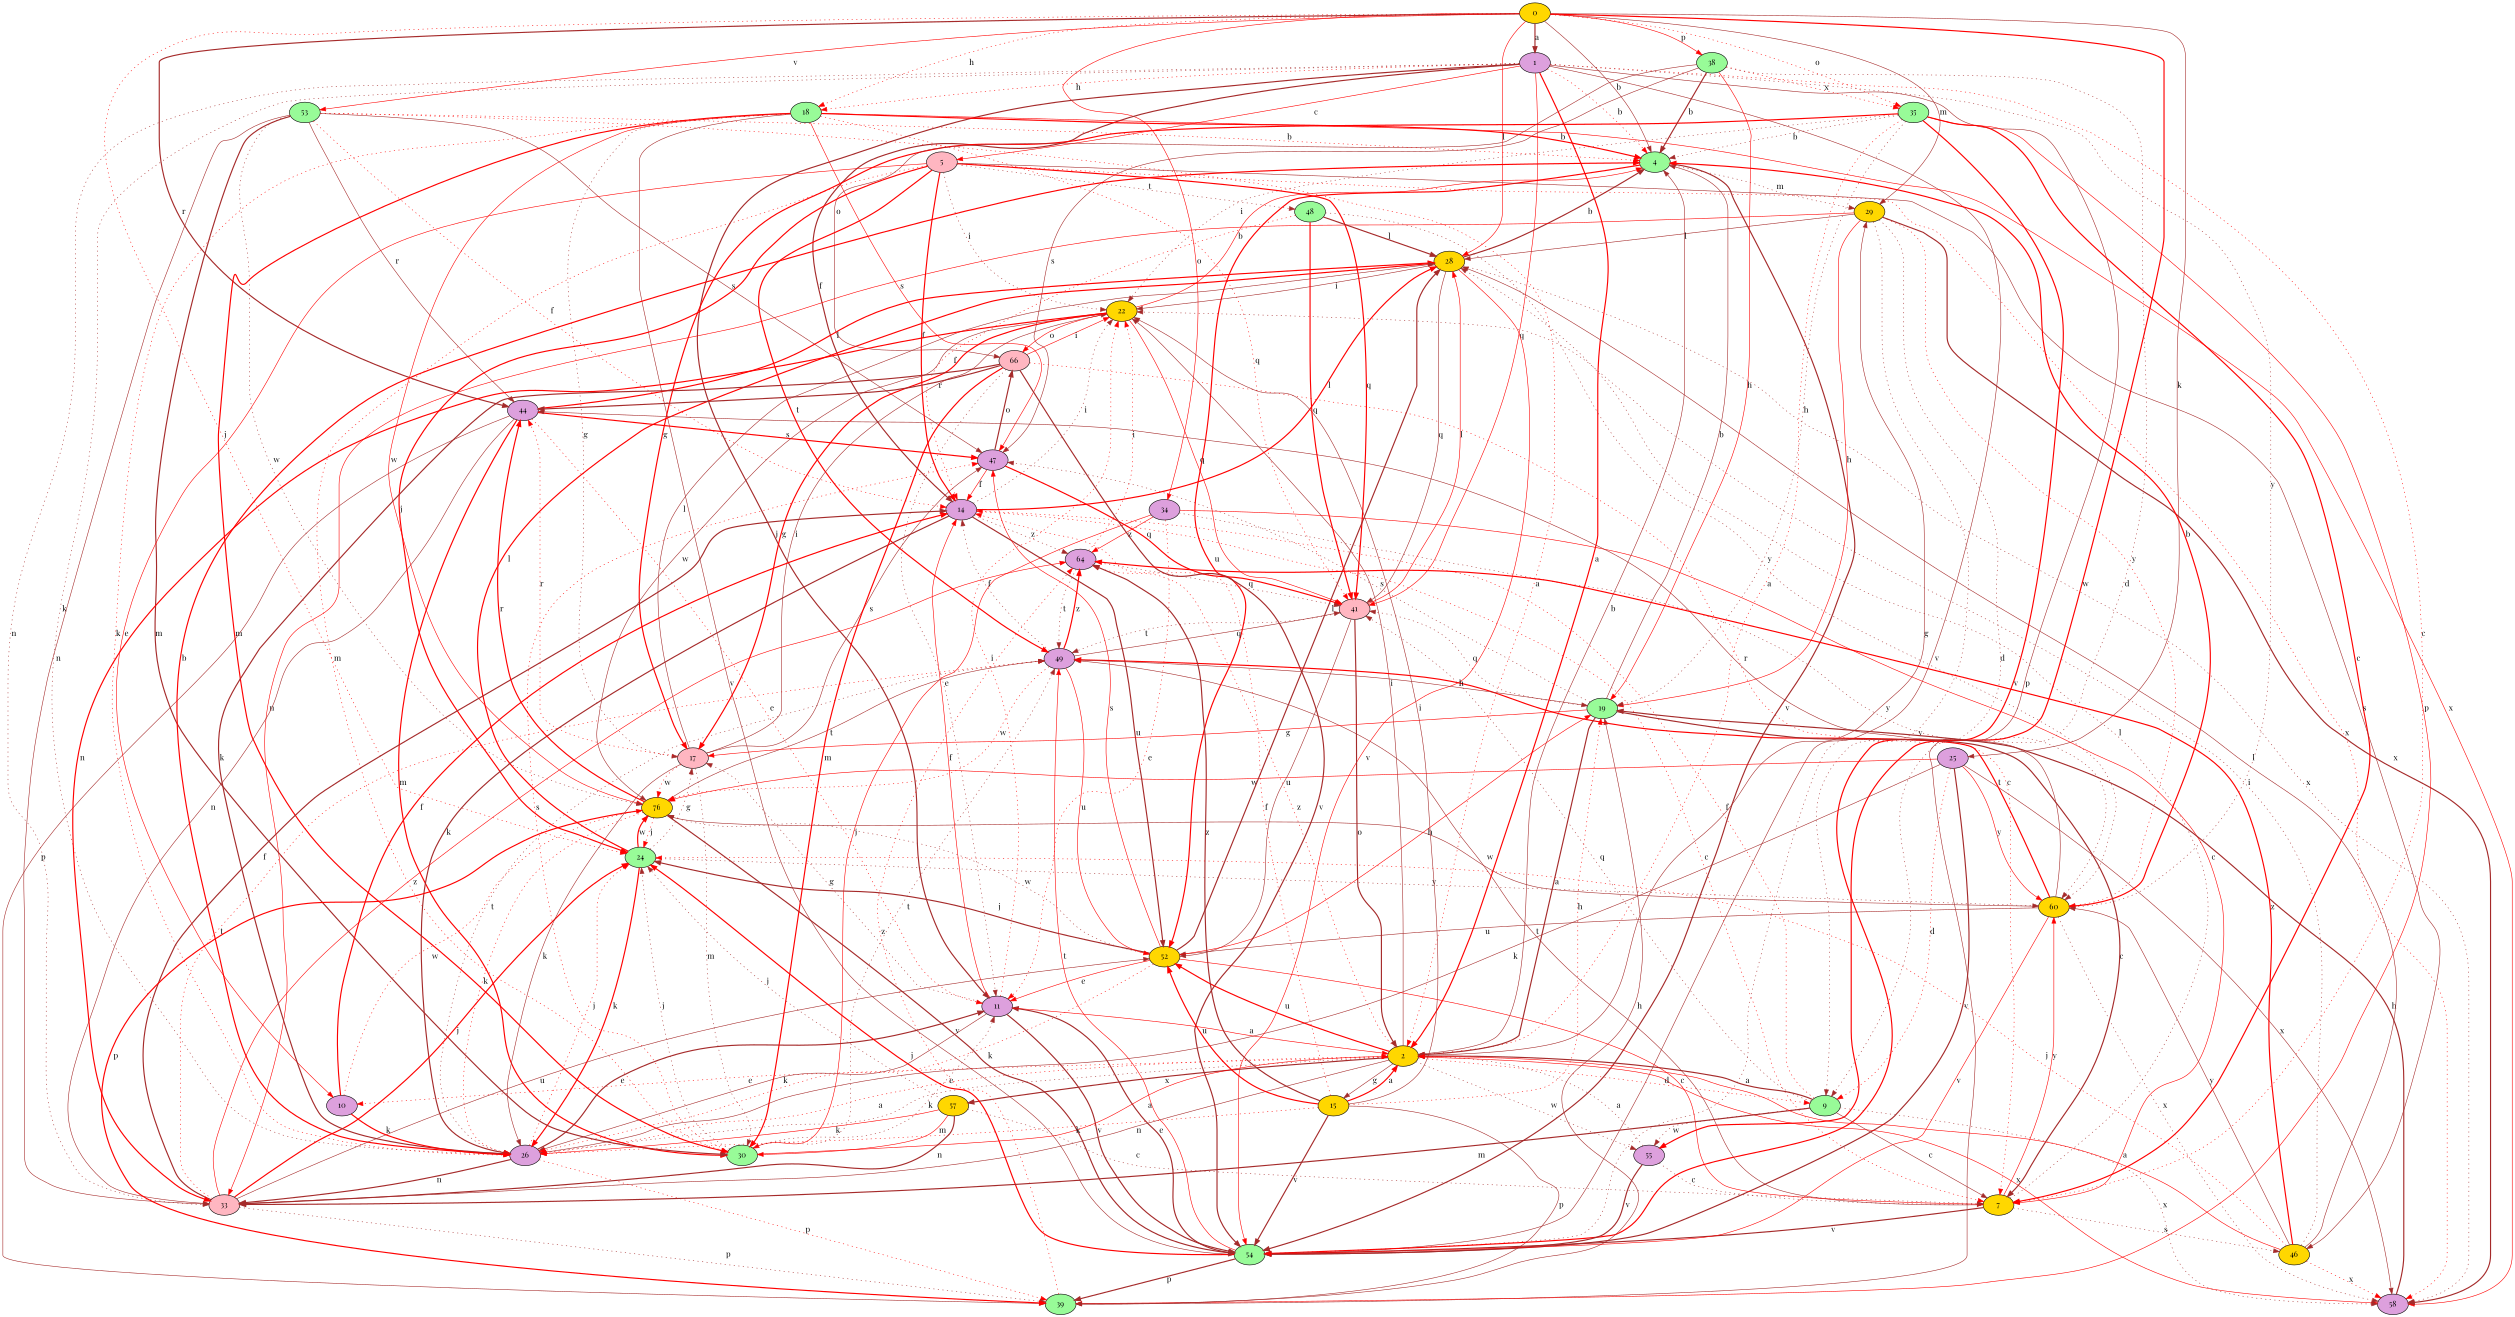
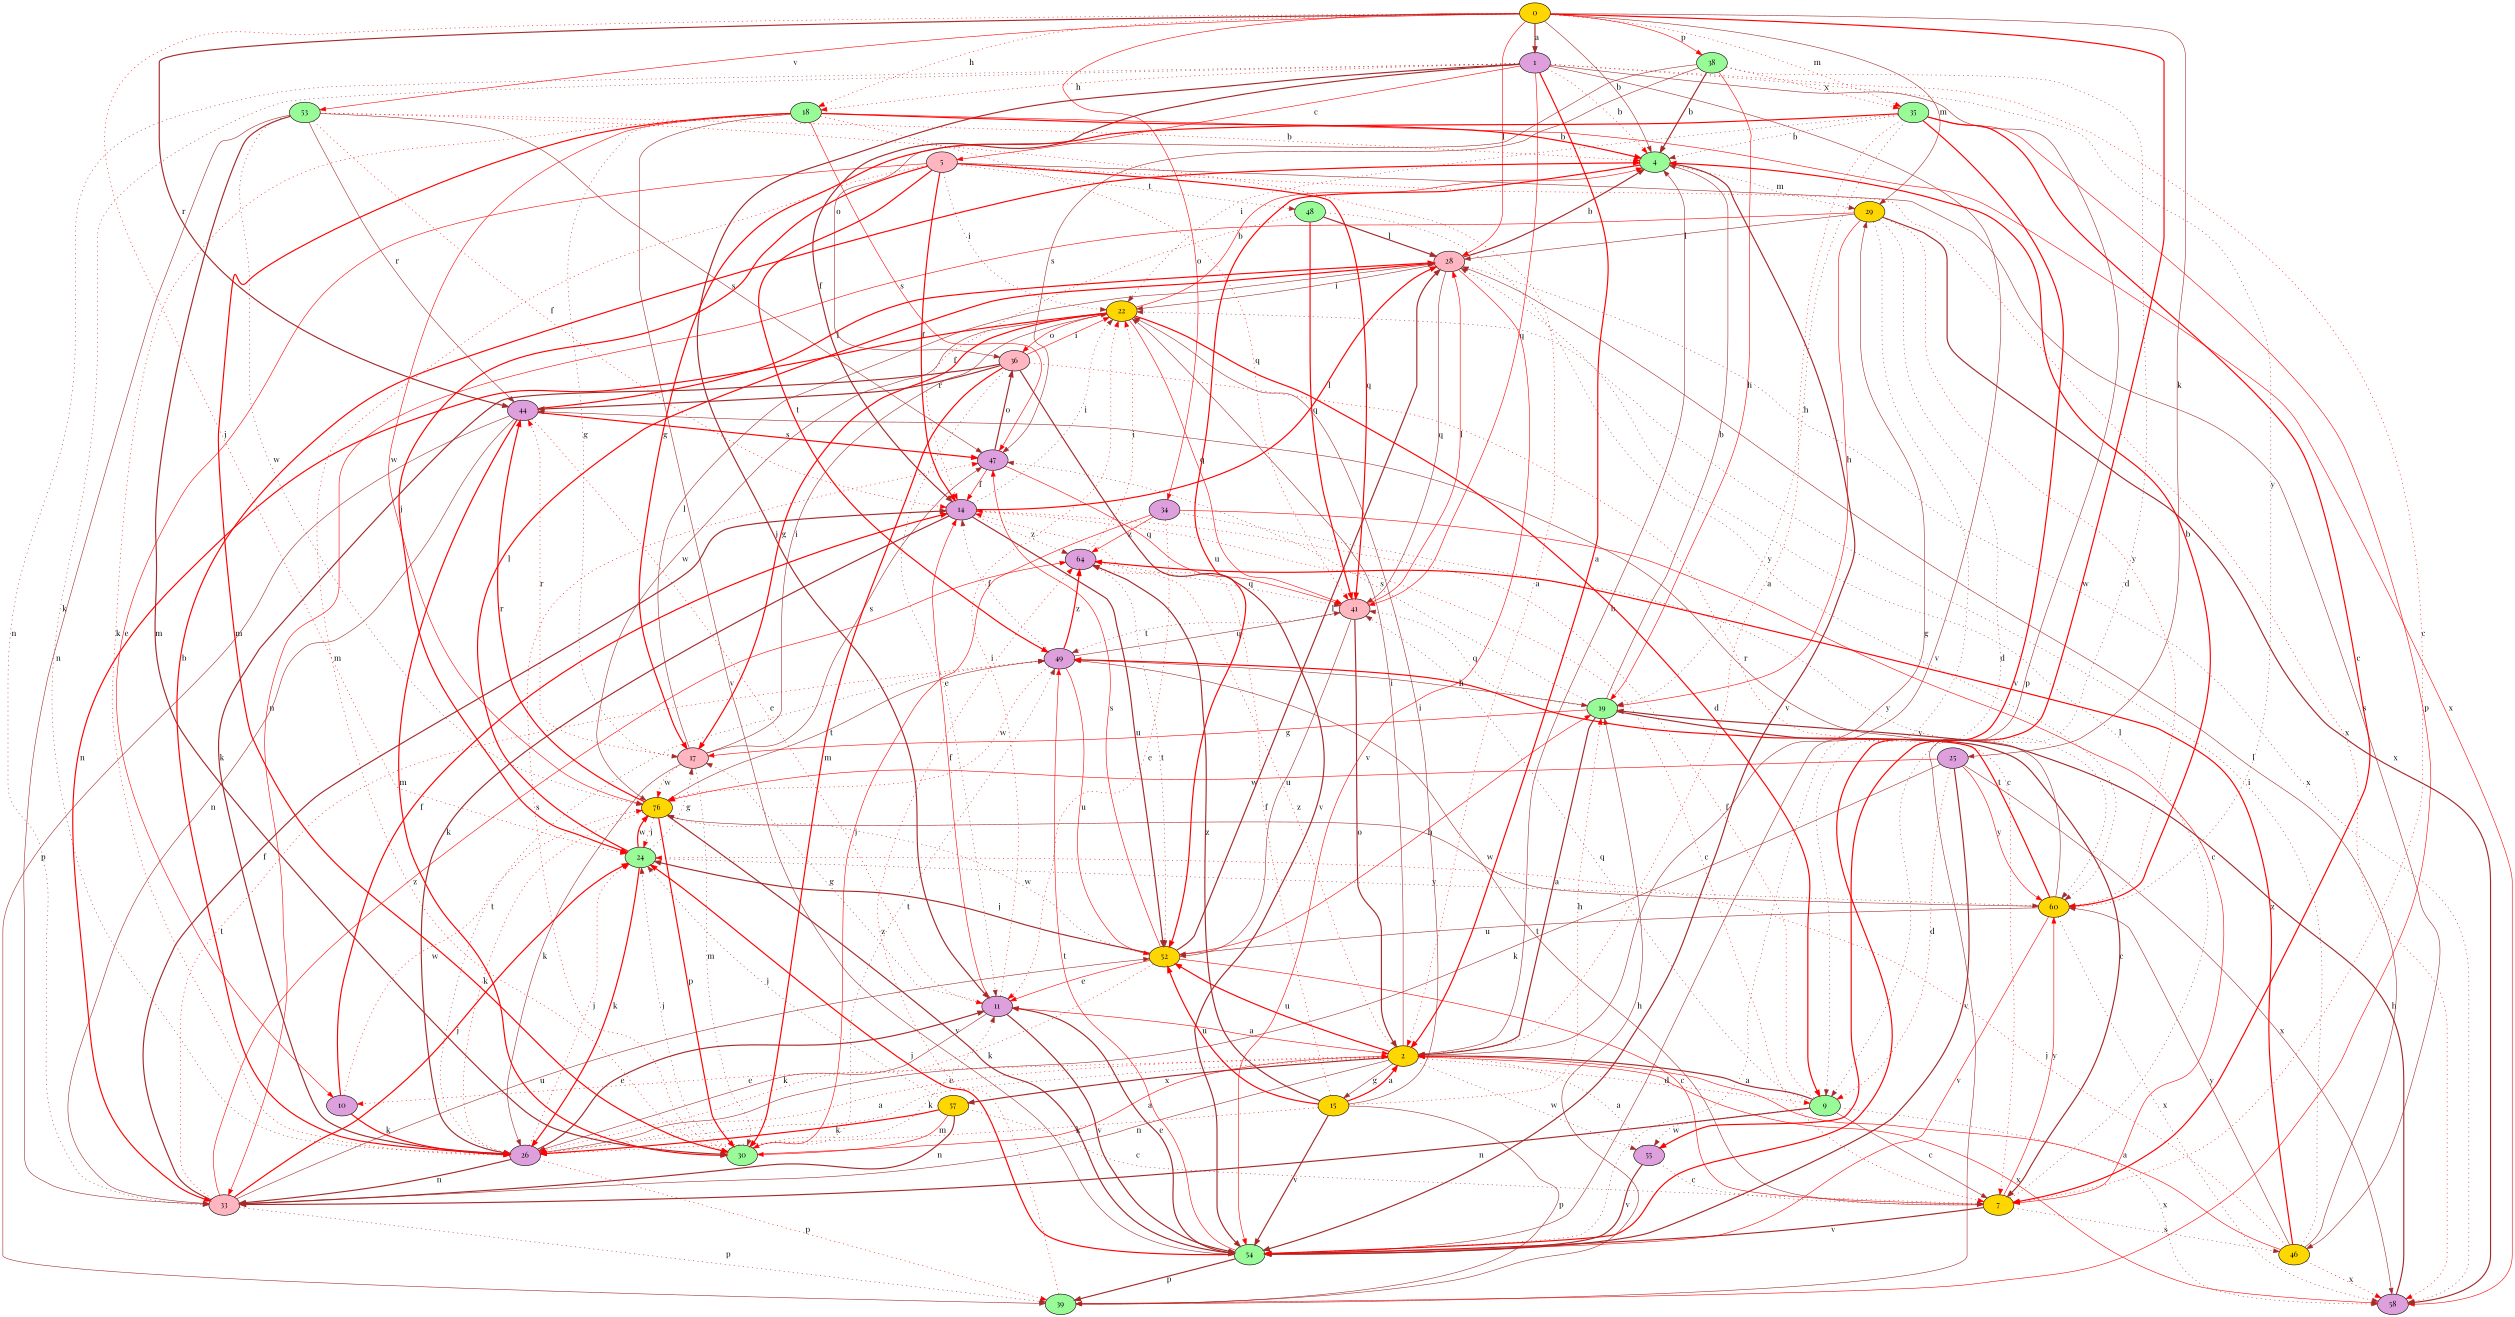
  strict digraph {
    fontname="Playfair Display"
    node [fillcolor=plum fontname="Playfair Display" style=filled]
    edge [color=brown fontname="Playfair Display" style=dotted]
    0 [fillcolor=gold]
    1
    4 [fillcolor=palegreen]
    18 [fillcolor=palegreen]
    24 [fillcolor=palegreen]
    25
-   28 [fillcolor=gold]
+   28 [fillcolor=lightpink]
    29 [fillcolor=gold]
    34
    35 [fillcolor=palegreen]
    38 [fillcolor=palegreen]
    44
    53 [fillcolor=palegreen]
    55
    2 [fillcolor=gold]
    5 [fillcolor=lightpink]
    7 [fillcolor=gold]
    14
    26
    33 [fillcolor=lightpink]
    39 [fillcolor=palegreen]
    41 [fillcolor=lightpink]
    54 [fillcolor=palegreen]
    60 [fillcolor=gold]
    11
    52 [fillcolor=gold]
    58
    30 [fillcolor=palegreen]
    n29 [fillcolor=gold label=76]
    17 [fillcolor=lightpink]
    47
    9 [fillcolor=palegreen]
    22 [fillcolor=gold]
    19 [fillcolor=palegreen]
    64
-   36 [fillcolor=lightpink label=66]
+   36 [fillcolor=lightpink]
    10
    15 [fillcolor=gold]
    57 [fillcolor=gold]
    46 [fillcolor=gold]
    48 [fillcolor=palegreen]
    49
    0 -> 1 [label=a style=bold]
    0 -> 4 [label=b style=solid]
    0 -> 18 [color=red label=h]
    0 -> 24 [color=red label=j]
    0 -> 25 [label=k style=solid]
    0 -> 28 [color=red label=l style=solid]
    0 -> 29 [label=m style=solid]
    0 -> 34 [color=red label=o style=solid]
-   0 -> 35 [color=red label=o]
+   0 -> 35 [color=red label=m]
    0 -> 38 [color=red label=p style=solid]
    0 -> 44 [label=r style=bold]
    0 -> 53 [color=red label=v style=solid]
    0 -> 55 [color=red label=w style=bold]
    1 -> 4 [color=red label=b]
    1 -> 18 [color=red label=h]
    1 -> 2 [color=red label=a style=bold]
    1 -> 5 [color=red label=c style=solid]
    1 -> 7 [color=red label=c]
    1 -> 14 [label=f style=bold]
    1 -> 26 [label=k]
    1 -> 33 [label=n]
    1 -> 39 [label=p style=solid]
    1 -> 41 [color=red label=q style=solid]
    1 -> 54 [label=v style=solid]
    1 -> 60 [label=y]
    1 -> 11 [label=j style=bold]
    4 -> 29 [label=m]
    4 -> 54 [label=v style=bold]
    4 -> 52 [color=red label=u style=bold]
    18 -> 4 [color=red label=b style=bold]
    18 -> 26 [color=red label=k]
    18 -> 41 [color=red label=q]
    18 -> 54 [label=v style=solid]
    18 -> 58 [color=red label=x style=solid]
    18 -> 30 [color=red label=m style=bold]
    18 -> n29 [color=red label=w style=solid]
    18 -> 17 [label=g]
    18 -> 47 [color=red label=s style=solid]
    24 -> 28 [color=red label=l style=bold]
    24 -> 26 [color=red label=k style=bold]
    24 -> 60 [label=y]
    24 -> n29 [color=red label=w style=bold]
    24 -> 17 [label=g]
    25 -> 26 [label=k style=solid]
    25 -> 54 [label=v style=bold]
    25 -> 60 [color=red label=y style=solid]
    25 -> 58 [label=x style=solid]
    25 -> n29 [color=red label=w style=solid]
    25 -> 9 [color=red label=d]
    28 -> 4 [label=b style=bold]
    28 -> 41 [label=q style=solid]
    28 -> 54 [color=red label=v style=solid]
    28 -> 58 [label=x]
    28 -> 22 [label=i style=solid]
    29 -> 28 [label=l style=solid]
    29 -> 33 [color=red label=n style=solid]
    29 -> 54 [label=v]
    29 -> 60 [color=red label=y]
    29 -> 58 [label=x style=bold]
    29 -> 9 [label=d]
    29 -> 19 [color=red label=h style=solid]
    34 -> 7 [color=red label=c style=solid]
    34 -> 60 [label=y]
    34 -> 11 [color=red label=e]
    34 -> 30 [color=red label=j style=solid]
    34 -> 64 [color=red label=z style=solid]
    35 -> 4 [label=b]
    35 -> 2 [color=red label=a]
    35 -> 7 [color=red label=c style=bold]
    35 -> 39 [color=red label=p style=solid]
    35 -> 54 [color=red label=v style=bold]
    35 -> 17 [color=red label=g style=bold]
    35 -> 22 [label=i]
    35 -> 19 [label=h]
    38 -> 4 [label=b style=bold]
    38 -> 35 [color=red label=x]
    38 -> 47 [label=s style=solid]
    38 -> 9 [label=d]
    38 -> 19 [color=red label=h style=solid]
    38 -> 36 [label=o style=solid]
    44 -> 28 [color=red label=l style=bold]
    44 -> 33 [label=n style=solid]
    44 -> 39 [label=p style=solid]
    44 -> 11 [color=red label=e]
    44 -> 30 [color=red label=m style=bold]
    44 -> 47 [color=red label=s style=bold]
    53 -> 4 [color=red label=b]
    53 -> 44 [label=r style=solid]
    53 -> 2 [color=red label=a]
    53 -> 14 [color=red label=f]
    53 -> 33 [label=n style=solid]
    53 -> 30 [label=m style=bold]
    53 -> n29 [label=w]
    53 -> 47 [label=s style=solid]
    55 -> 2 [label=a]
    55 -> 7 [label=c]
    55 -> 54 [label=v style=bold]
    2 -> 4 [label=b style=solid]
    2 -> 29 [label=g style=solid]
    2 -> 55 [label=w]
    2 -> 26 [label=k]
    2 -> 33 [label=n style=solid]
    2 -> 52 [color=red label=u style=bold]
    2 -> 58 [color=red label=x style=solid]
    2 -> 9 [color=red label=d]
    2 -> 22 [label=i style=solid]
    2 -> 64 [color=red label=z]
    2 -> 10 [color=red label=e]
    2 -> 15 [label=g style=solid]
    2 -> 57 [label=x style=bold]
    5 -> 24 [color=red label=j style=bold]
    5 -> 14 [color=red label=f style=bold]
    5 -> 41 [color=red label=q style=bold]
    5 -> 58 [color=red label=x]
    5 -> 30 [color=red label=m]
    5 -> 22 [label=i]
    5 -> 10 [color=red label=e style=solid]
    5 -> 46 [label=s style=solid]
    5 -> 48 [label=t]
    5 -> 49 [color=red label=t style=bold]
    7 -> 28 [label=l]
    7 -> 54 [label=v style=bold]
    7 -> 60 [color=red label=y style=solid]
    7 -> 46 [label=s]
    7 -> 49 [label=t style=solid]
    14 -> 28 [color=red label=l style=bold]
    14 -> 7 [color=red label=c]
    14 -> 26 [label=k style=bold]
    14 -> 52 [label=u style=bold]
    14 -> 22 [label=i]
    14 -> 64 [label=z]
    26 -> 4 [color=red label=b style=bold]
    26 -> 24 [color=red label=j]
    26 -> 2 [color=red label=a]
    26 -> 33 [label=n style=bold]
    26 -> 39 [color=red label=p]
    26 -> 11 [label=e style=bold]
    26 -> 49 [label=t]
    33 -> 24 [color=red label=j style=bold]
    33 -> 14 [label=f style=bold]
    33 -> 39 [label=p]
    33 -> 52 [label=u style=solid]
    33 -> 64 [color=red label=z style=solid]
    33 -> 49 [color=red label=t]
    39 -> 19 [label=h style=solid]
    39 -> 64 [color=red label=z]
    41 -> 28 [color=red label=l style=solid]
    41 -> 2 [label=o style=bold]
    41 -> 52 [label=u style=solid]
    41 -> 49 [label=t]
    54 -> 24 [color=red label=j style=bold]
    54 -> 39 [label=p style=bold]
    54 -> 11 [label=e style=bold]
    54 -> 49 [color=red label=t style=solid]
    60 -> 4 [color=red label=b style=bold]
    60 -> 44 [label=r style=solid]
    60 -> 54 [color=red label=v style=solid]
    60 -> 52 [label=u style=solid]
    60 -> 58 [label=x]
    60 -> n29 [label=w style=solid]
    60 -> 49 [color=red label=t style=bold]
    11 -> 2 [color=red label=a style=solid]
    11 -> 14 [color=red label=f style=solid]
    11 -> 26 [label=k style=solid]
    11 -> 54 [label=v style=bold]
    11 -> 17 [label=g]
    11 -> 22 [color=red label=i]
    52 -> 24 [label=j style=bold]
    52 -> 28 [label=l style=bold]
    52 -> 7 [color=red label=c style=solid]
    52 -> 26 [color=red label=k]
    52 -> 11 [color=red label=e style=solid]
    52 -> n29 [label=w]
    52 -> 47 [color=red label=s style=solid]
    52 -> 19 [color=red label=h style=solid]
    58 -> 19 [label=h style=bold]
    30 -> 24 [label=j]
    30 -> 2 [color=red label=a style=solid]
    30 -> 11 [label=e]
    30 -> 47 [color=red label=s]
    30 -> 49 [label=t]
    n29 -> 24 [color=red label=j]
    n29 -> 44 [color=red label=r style=bold]
    n29 -> 26 [color=red label=k]
-   n29 -> 39 [color=red label=p style=bold]
+   n29 -> 30 [color=red label=p style=bold]
    n29 -> 54 [label=v style=bold]
    n29 -> 49 [label=t style=solid]
    17 -> 28 [label=l style=solid]
    17 -> 44 [color=red label=r]
    17 -> 26 [label=k style=solid]
    17 -> 30 [label=m]
    17 -> n29 [color=red label=w]
    17 -> 47 [label=s style=solid]
    17 -> 22 [label=i style=solid]
    47 -> 14 [color=red label=f style=solid]
-   47 -> 41 [color=red label=q style=bold]
+   47 -> 41 [color=red label=q style=solid]
    47 -> 36 [label=o style=bold]
    9 -> 55 [label=w]
    9 -> 2 [label=a style=bold]
    9 -> 7 [label=c style=solid]
    9 -> 14 [color=red label=f]
-   9 -> 33 [label=m style=bold]
+   9 -> 33 [label=n style=bold]
    9 -> 41 [label=q]
    9 -> 58 [label=x]
    22 -> 4 [color=red label=b style=solid]
    22 -> 33 [color=red label=n style=bold]
    22 -> 41 [color=red label=q style=solid]
    22 -> n29 [label=w style=solid]
    22 -> 17 [color=red label=g style=bold]
+   22 -> 9 [color=red label=d style=bold]
    22 -> 36 [color=red label=o style=solid]
    19 -> 4 [label=b style=solid]
    19 -> 2 [label=a style=bold]
    19 -> 7 [label=c style=bold]
    19 -> 41 [label=q]
    19 -> 17 [color=red label=g style=solid]
    19 -> 47 [label=s]
    64 -> 41 [label=q]
    64 -> 22 [color=red label=i]
-   64 -> 49 [label=t]
+   64 -> 52 [label=t]
    36 -> 44 [label=r style=bold]
    36 -> 7 [color=red label=c]
    36 -> 26 [label=k style=bold]
    36 -> 54 [label=v style=bold]
    36 -> 11 [label=e]
    36 -> 30 [color=red label=m style=bold]
    36 -> 22 [color=red label=i style=solid]
    10 -> 14 [color=red label=f style=bold]
    10 -> 26 [color=red label=k style=bold]
    10 -> n29 [color=red label=w]
    15 -> 2 [color=red label=a style=bold]
    15 -> 14 [color=red label=f]
    15 -> 26 [color=red label=k]
    15 -> 39 [label=p style=solid]
    15 -> 54 [label=v style=bold]
    15 -> 52 [color=red label=u style=bold]
    15 -> 22 [label=i style=solid]
    15 -> 19 [color=red label=h]
    15 -> 64 [label=z style=bold]
    57 -> 24 [label=j]
    57 -> 7 [label=c]
-   57 -> 26 [color=red label=k style=solid]
+   57 -> 26 [color=red label=k style=bold]
    57 -> 33 [label=n style=bold]
    57 -> 30 [color=red label=m style=solid]
    46 -> 24 [color=red label=j]
    46 -> 28 [label=l style=solid]
    46 -> 2 [color=red label=a style=solid]
    46 -> 60 [label=y style=solid]
    46 -> 58 [color=red label=x]
    46 -> 22 [label=i]
    46 -> 64 [color=red label=z style=bold]
    48 -> 28 [label=l style=bold]
    48 -> 14 [color=red label=f]
    48 -> 41 [color=red label=q style=bold]
    48 -> 60 [label=y]
    49 -> 14 [label=f]
    49 -> 41 [label=q style=solid]
    49 -> 52 [color=red label=u style=solid]
    49 -> n29 [color=red label=w]
    49 -> 19 [label=h style=solid]
    49 -> 64 [color=red label=z style=bold]
  }
